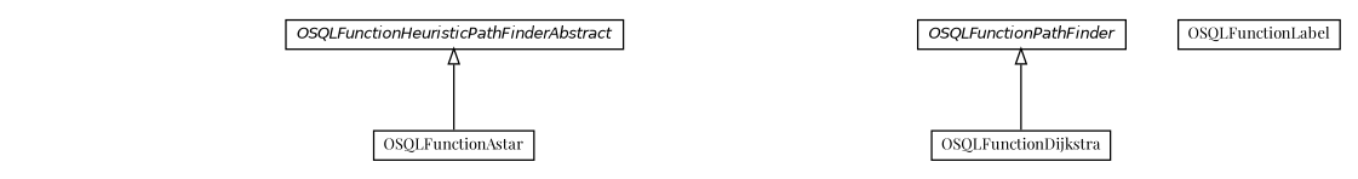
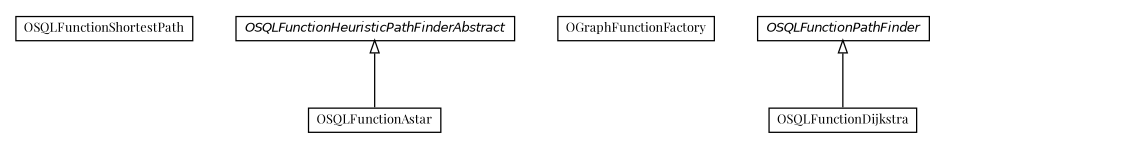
  digraph {
    fontname="Playfair Display"
    nodesep=0.25
    ranksep=0.5
    node [fontcolor=black fontname="Playfair Display" fontsize=10.0 shape=plaintext]
    edge [arrowtail=empty dir=back fontname="Playfair Display" fontsize=10 headport=p labelfontname=Helvetica labelfontsize=10 tailport=p]
+   n1 [label=<<table title="com.orientechnologies.orient.graph.sql.functions.OSQLFunctionShortestPath" border="0" cellborder="1" cellspacing="0" cellpadding="2" port="p" href="./OSQLFunctionShortestPath.html"> 		<tr><td><table border="0" cellspacing="0" cellpadding="1"> <tr><td align="center" balign="center"> OSQLFunctionShortestPath </td></tr> 		</table></td></tr> 		</table>>]
    n2 [label=<<table title="com.orientechnologies.orient.graph.sql.functions.OSQLFunctionAstar" border="0" cellborder="1" cellspacing="0" cellpadding="2" port="p" href="./OSQLFunctionAstar.html"> 		<tr><td><table border="0" cellspacing="0" cellpadding="1"> <tr><td align="center" balign="center"> OSQLFunctionAstar </td></tr> 		</table></td></tr> 		</table>>]
+   n3 [label=<<table title="com.orientechnologies.orient.graph.sql.functions.OGraphFunctionFactory" border="0" cellborder="1" cellspacing="0" cellpadding="2" port="p" href="./OGraphFunctionFactory.html"> 		<tr><td><table border="0" cellspacing="0" cellpadding="1"> <tr><td align="center" balign="center"> OGraphFunctionFactory </td></tr> 		</table></td></tr> 		</table>>]
    n4 [label=<<table title="com.orientechnologies.orient.graph.sql.functions.OSQLFunctionPathFinder" border="0" cellborder="1" cellspacing="0" cellpadding="2" port="p" href="./OSQLFunctionPathFinder.html"> 		<tr><td><table border="0" cellspacing="0" cellpadding="1"> <tr><td align="center" balign="center"><font face="Helvetica-Oblique"> OSQLFunctionPathFinder </font></td></tr> 		</table></td></tr> 		</table>>]
    n5 [label=<<table title="com.orientechnologies.orient.graph.sql.functions.OSQLFunctionDijkstra" border="0" cellborder="1" cellspacing="0" cellpadding="2" port="p" href="./OSQLFunctionDijkstra.html"> 		<tr><td><table border="0" cellspacing="0" cellpadding="1"> <tr><td align="center" balign="center"> OSQLFunctionDijkstra </td></tr> 		</table></td></tr> 		</table>>]
    n6 [label=<<table title="com.orientechnologies.orient.graph.sql.functions.OSQLFunctionHeuristicPathFinderAbstract" border="0" cellborder="1" cellspacing="0" cellpadding="2" port="p" href="./OSQLFunctionHeuristicPathFinderAbstract.html"> 		<tr><td><table border="0" cellspacing="0" cellpadding="1"> <tr><td align="center" balign="center"><font face="Helvetica-Oblique"> OSQLFunctionHeuristicPathFinderAbstract </font></td></tr> 		</table></td></tr> 		</table>>]
-   n7 [label=<<table title="com.orientechnologies.orient.graph.sql.functions.OSQLFunctionLabel" border="0" cellborder="1" cellspacing="0" cellpadding="2" port="p" href="./OSQLFunctionLabel.html"> 		<tr><td><table border="0" cellspacing="0" cellpadding="1"> <tr><td align="center" balign="center"> OSQLFunctionLabel </td></tr> 		</table></td></tr> 		</table>>]
    n4 -> n5
    n6 -> n2
  }
